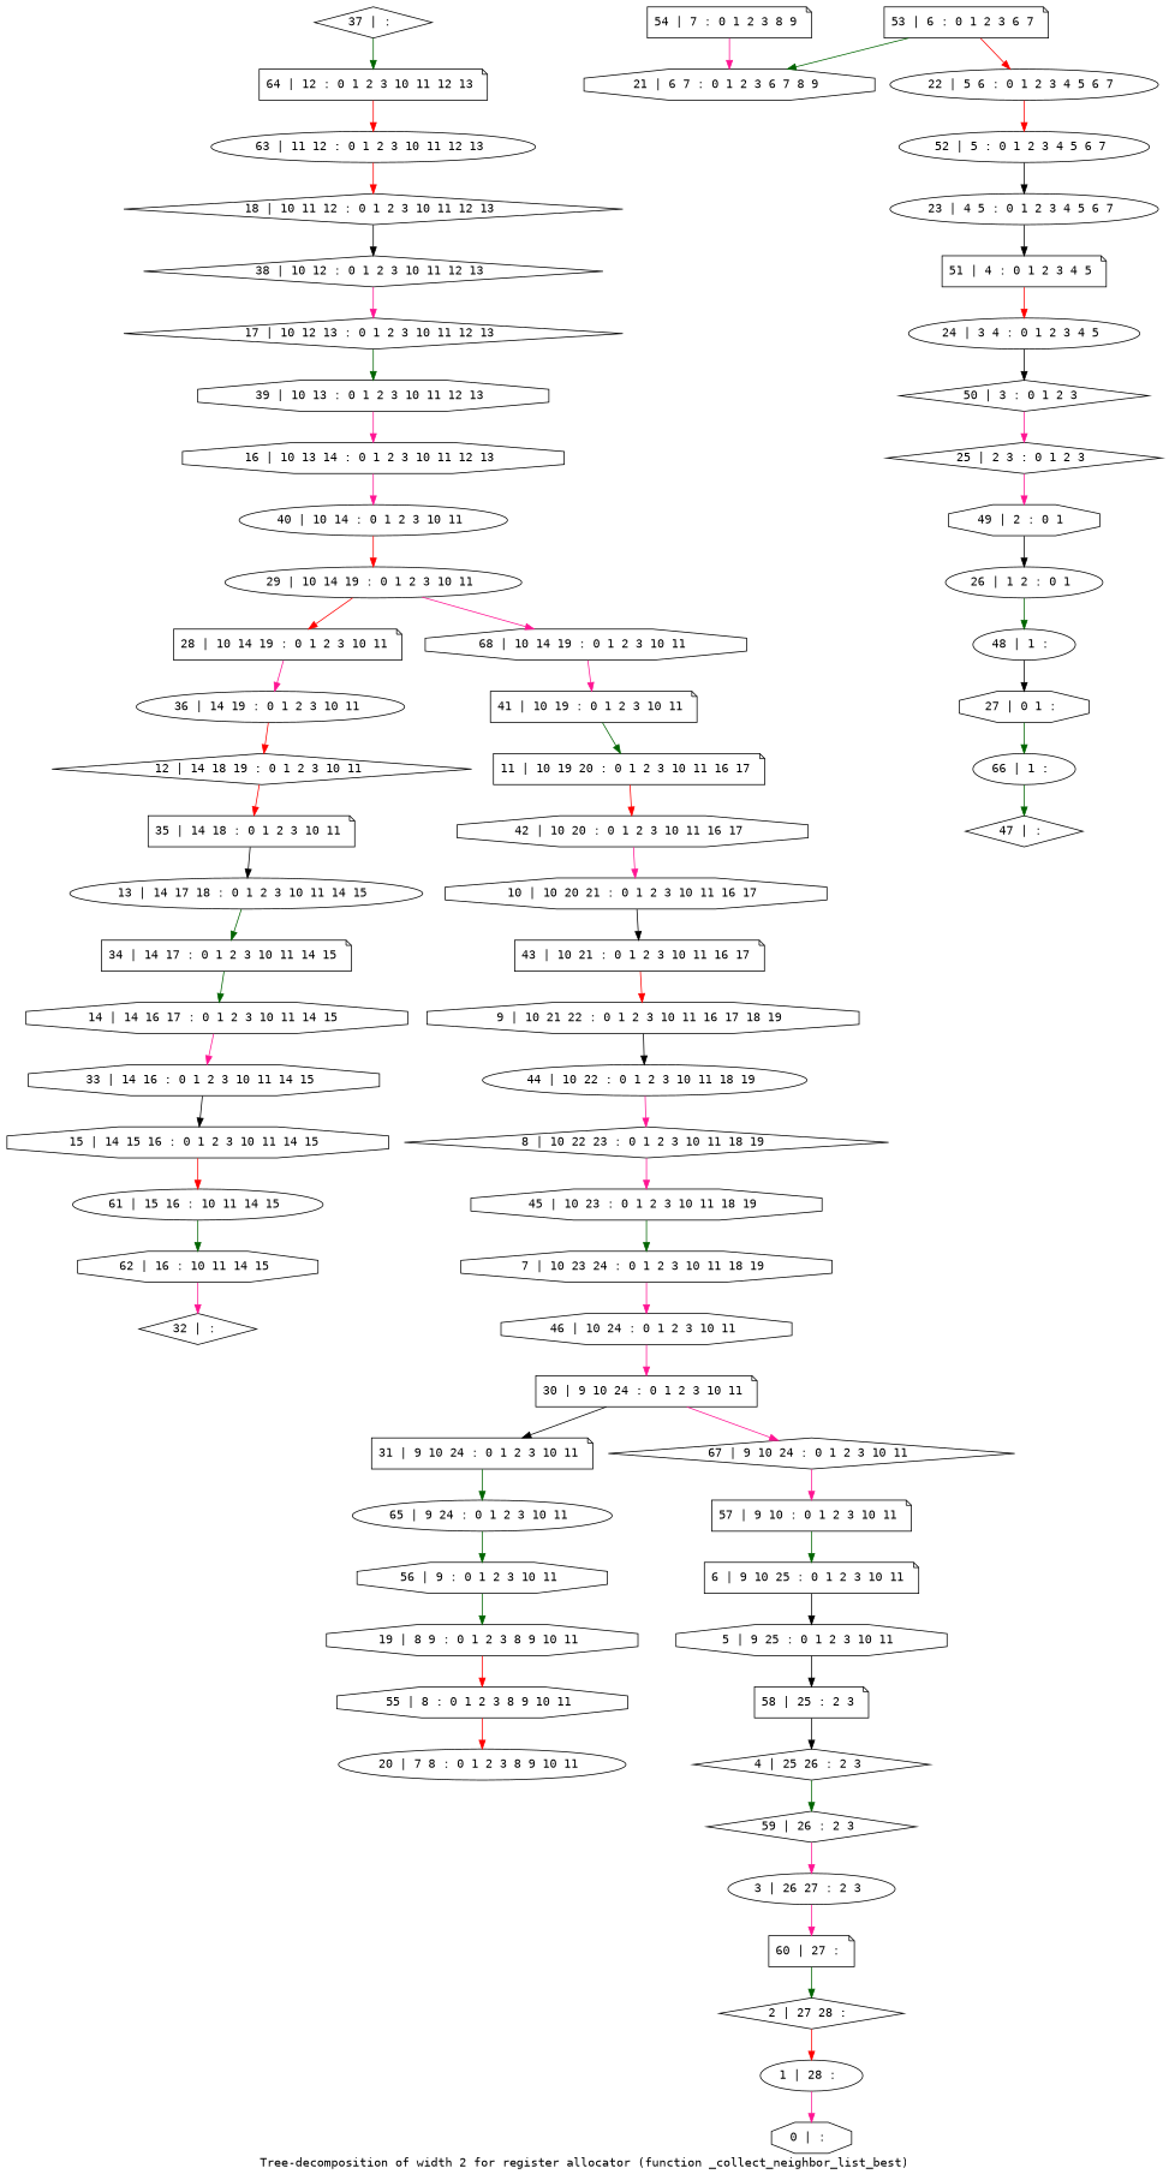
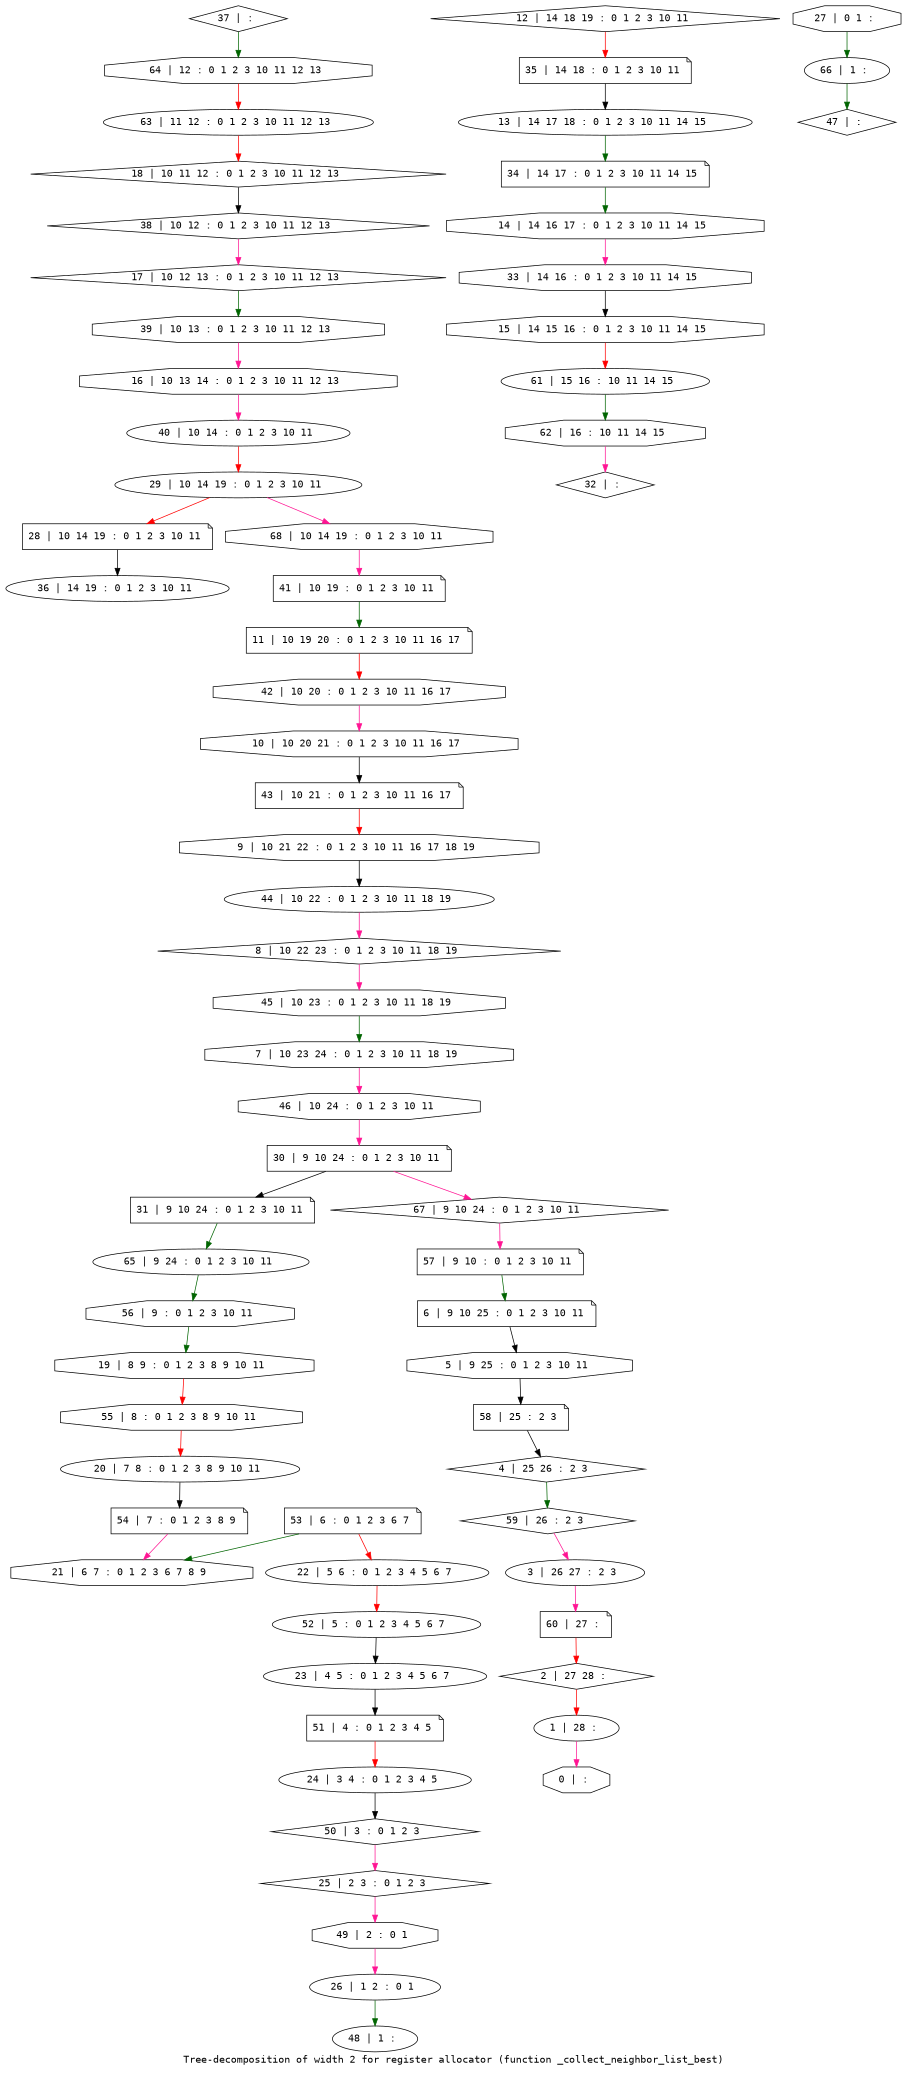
  digraph {
    fontname="DejaVu Sans Mono"
    label="Tree-decomposition of width 2 for register allocator (function _collect_neighbor_list_best)"
    node [fontname="DejaVu Sans Mono" shape=octagon]
    edge [color=deeppink fontname="DejaVu Sans Mono"]
    n1 [label="0 | : "]
    n2 [label="1 | 28 : " shape=ellipse]
    n3 [label="2 | 27 28 : " shape=diamond]
    n4 [label="3 | 26 27 : 2 3 " shape=ellipse]
    n5 [label="60 | 27 : " shape=note]
    n6 [label="4 | 25 26 : 2 3 " shape=diamond]
    n7 [label="59 | 26 : 2 3 " shape=diamond]
    n8 [label="5 | 9 25 : 0 1 2 3 10 11 "]
    n9 [label="58 | 25 : 2 3 " shape=note]
    n10 [label="6 | 9 10 25 : 0 1 2 3 10 11 " shape=note]
    n11 [label="7 | 10 23 24 : 0 1 2 3 10 11 18 19 "]
    n12 [label="46 | 10 24 : 0 1 2 3 10 11 "]
    n13 [label="30 | 9 10 24 : 0 1 2 3 10 11 " shape=note]
    n14 [label="8 | 10 22 23 : 0 1 2 3 10 11 18 19 " shape=diamond]
    n15 [label="45 | 10 23 : 0 1 2 3 10 11 18 19 "]
    n16 [label="9 | 10 21 22 : 0 1 2 3 10 11 16 17 18 19 "]
    n17 [label="44 | 10 22 : 0 1 2 3 10 11 18 19 " shape=ellipse]
    n18 [label="10 | 10 20 21 : 0 1 2 3 10 11 16 17 "]
    n19 [label="43 | 10 21 : 0 1 2 3 10 11 16 17 " shape=note]
    n20 [label="11 | 10 19 20 : 0 1 2 3 10 11 16 17 " shape=note]
    n21 [label="42 | 10 20 : 0 1 2 3 10 11 16 17 "]
    n22 [label="12 | 14 18 19 : 0 1 2 3 10 11 " shape=diamond]
    n23 [label="35 | 14 18 : 0 1 2 3 10 11 " shape=note]
    n24 [label="13 | 14 17 18 : 0 1 2 3 10 11 14 15 " shape=ellipse]
    n25 [label="34 | 14 17 : 0 1 2 3 10 11 14 15 " shape=note]
    n26 [label="14 | 14 16 17 : 0 1 2 3 10 11 14 15 "]
    n27 [label="33 | 14 16 : 0 1 2 3 10 11 14 15 "]
    n28 [label="15 | 14 15 16 : 0 1 2 3 10 11 14 15 "]
    n29 [label="61 | 15 16 : 10 11 14 15 " shape=ellipse]
    n30 [label="62 | 16 : 10 11 14 15 "]
    n31 [label="16 | 10 13 14 : 0 1 2 3 10 11 12 13 "]
    n32 [label="40 | 10 14 : 0 1 2 3 10 11 " shape=ellipse]
    n33 [label="29 | 10 14 19 : 0 1 2 3 10 11 " shape=ellipse]
    n34 [label="17 | 10 12 13 : 0 1 2 3 10 11 12 13 " shape=diamond]
    n35 [label="39 | 10 13 : 0 1 2 3 10 11 12 13 "]
    n36 [label="18 | 10 11 12 : 0 1 2 3 10 11 12 13 " shape=diamond]
    n37 [label="38 | 10 12 : 0 1 2 3 10 11 12 13 " shape=diamond]
    n38 [label="19 | 8 9 : 0 1 2 3 8 9 10 11 "]
    n39 [label="55 | 8 : 0 1 2 3 8 9 10 11 "]
    n40 [label="20 | 7 8 : 0 1 2 3 8 9 10 11 " shape=ellipse]
    n41 [label="54 | 7 : 0 1 2 3 8 9 " shape=note]
    n42 [label="21 | 6 7 : 0 1 2 3 6 7 8 9 "]
    n43 [label="53 | 6 : 0 1 2 3 6 7 " shape=note]
    n44 [label="22 | 5 6 : 0 1 2 3 4 5 6 7 " shape=ellipse]
    n45 [label="52 | 5 : 0 1 2 3 4 5 6 7 " shape=ellipse]
    n46 [label="23 | 4 5 : 0 1 2 3 4 5 6 7 " shape=ellipse]
    n47 [label="51 | 4 : 0 1 2 3 4 5 " shape=note]
    n48 [label="24 | 3 4 : 0 1 2 3 4 5 " shape=ellipse]
    n49 [label="50 | 3 : 0 1 2 3 " shape=diamond]
    n50 [label="25 | 2 3 : 0 1 2 3 " shape=diamond]
    n51 [label="49 | 2 : 0 1 "]
    n52 [label="26 | 1 2 : 0 1 " shape=ellipse]
    n53 [label="48 | 1 : " shape=ellipse]
    n54 [label="27 | 0 1 : "]
    n55 [label="66 | 1 : " shape=ellipse]
    n56 [label="47 | : " shape=diamond]
    n57 [label="28 | 10 14 19 : 0 1 2 3 10 11 " shape=note]
    n58 [label="36 | 14 19 : 0 1 2 3 10 11 " shape=ellipse]
    n59 [label="68 | 10 14 19 : 0 1 2 3 10 11 "]
    n60 [label="41 | 10 19 : 0 1 2 3 10 11 " shape=note]
    n61 [label="31 | 9 10 24 : 0 1 2 3 10 11 " shape=note]
    n62 [label="67 | 9 10 24 : 0 1 2 3 10 11 " shape=diamond]
    n63 [label="65 | 9 24 : 0 1 2 3 10 11 " shape=ellipse]
    n64 [label="57 | 9 10 : 0 1 2 3 10 11 " shape=note]
    n65 [label="56 | 9 : 0 1 2 3 10 11 "]
    n66 [label="32 | : " shape=diamond]
    n67 [label="37 | : " shape=diamond]
-   n68 [label="64 | 12 : 0 1 2 3 10 11 12 13 " shape=note]
+   n68 [label="64 | 12 : 0 1 2 3 10 11 12 13 "]
    n69 [label="63 | 11 12 : 0 1 2 3 10 11 12 13 " shape=ellipse]
    n2 -> n1
    n3 -> n2 [color=red]
    n4 -> n5
-   n5 -> n3 [color=darkgreen]
+   n5 -> n3 [color=red]
    n6 -> n7 [color=darkgreen]
    n7 -> n4
    n8 -> n9 [color=black]
    n9 -> n6 [color=black]
    n10 -> n8 [color=black]
    n11 -> n12
    n12 -> n13
    n13 -> n61 [color=black]
    n13 -> n62
    n14 -> n15
    n15 -> n11 [color=darkgreen]
    n16 -> n17 [color=black]
    n17 -> n14
    n18 -> n19 [color=black]
    n19 -> n16 [color=red]
    n20 -> n21 [color=red]
    n21 -> n18
    n22 -> n23 [color=red]
    n23 -> n24 [color=black]
    n24 -> n25 [color=darkgreen]
    n25 -> n26 [color=darkgreen]
    n26 -> n27
    n27 -> n28 [color=black]
    n28 -> n29 [color=red]
    n29 -> n30 [color=darkgreen]
    n30 -> n66
    n31 -> n32
    n32 -> n33 [color=red]
    n33 -> n57 [color=red]
    n33 -> n59
    n34 -> n35 [color=darkgreen]
    n35 -> n31
    n36 -> n37 [color=black]
    n37 -> n34
    n38 -> n39 [color=red]
    n39 -> n40 [color=red]
+   n40 -> n41 [color=black]
    n41 -> n42
    n43 -> n42 [color=darkgreen]
    n43 -> n44 [color=red]
    n44 -> n45 [color=red]
    n45 -> n46 [color=black]
    n46 -> n47 [color=black]
    n47 -> n48 [color=red]
    n48 -> n49 [color=black]
    n49 -> n50
    n50 -> n51
-   n51 -> n52 [color=black]
+   n51 -> n52
    n52 -> n53 [color=darkgreen]
-   n53 -> n54 [color=black]
    n54 -> n55 [color=darkgreen]
    n55 -> n56 [color=darkgreen]
-   n57 -> n58
-   n58 -> n22 [color=red]
+   n57 -> n58 [color=black]
    n59 -> n60
    n60 -> n20 [color=darkgreen]
    n61 -> n63 [color=darkgreen]
    n62 -> n64
    n63 -> n65 [color=darkgreen]
    n64 -> n10 [color=darkgreen]
    n65 -> n38 [color=darkgreen]
    n67 -> n68 [color=darkgreen]
    n68 -> n69 [color=red]
    n69 -> n36 [color=red]
  }
